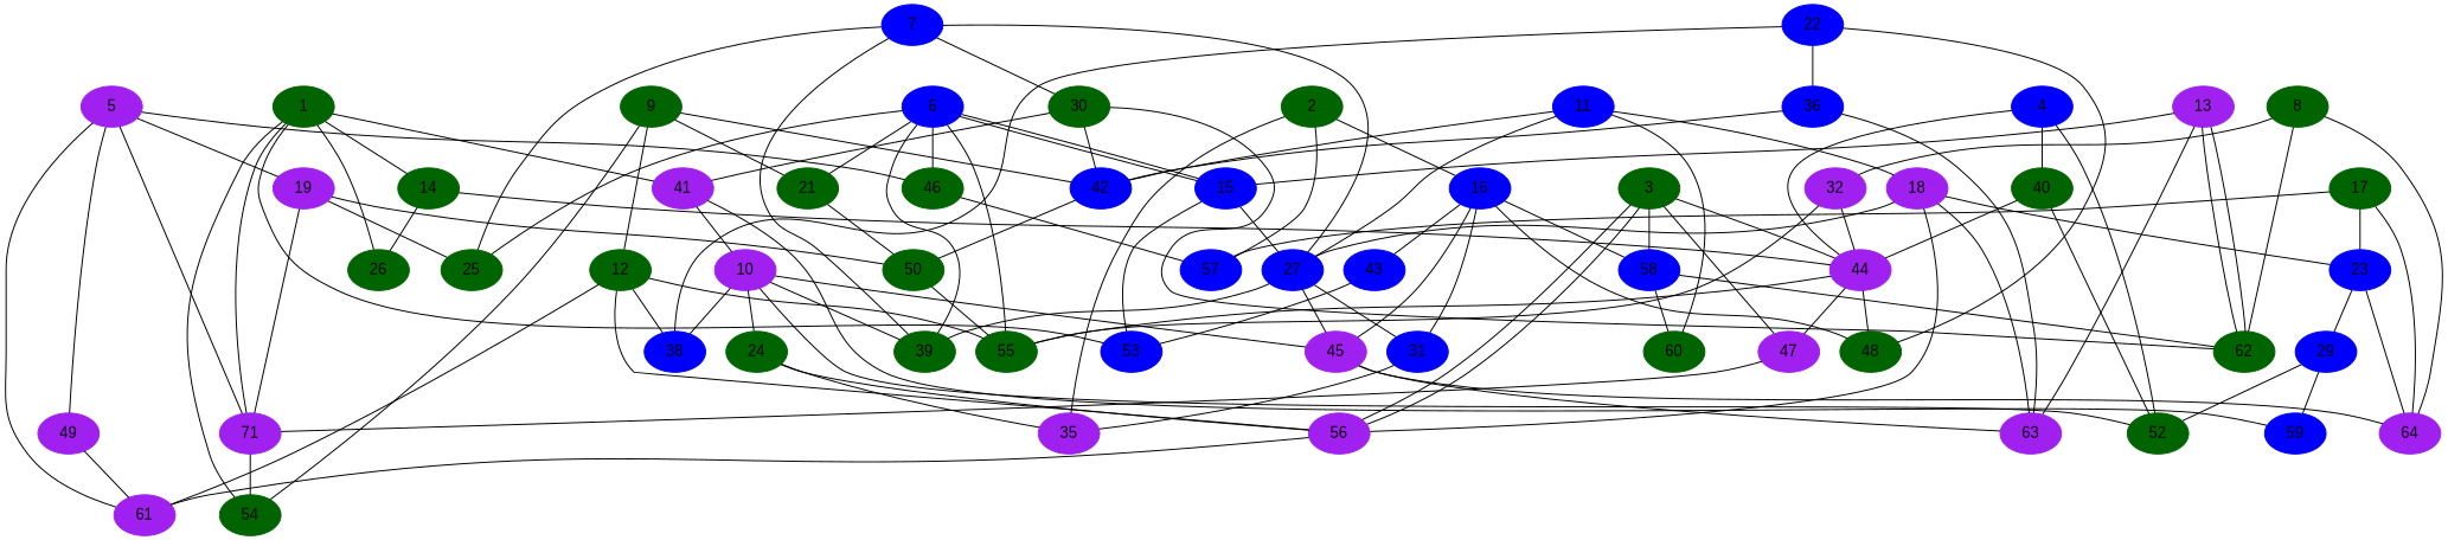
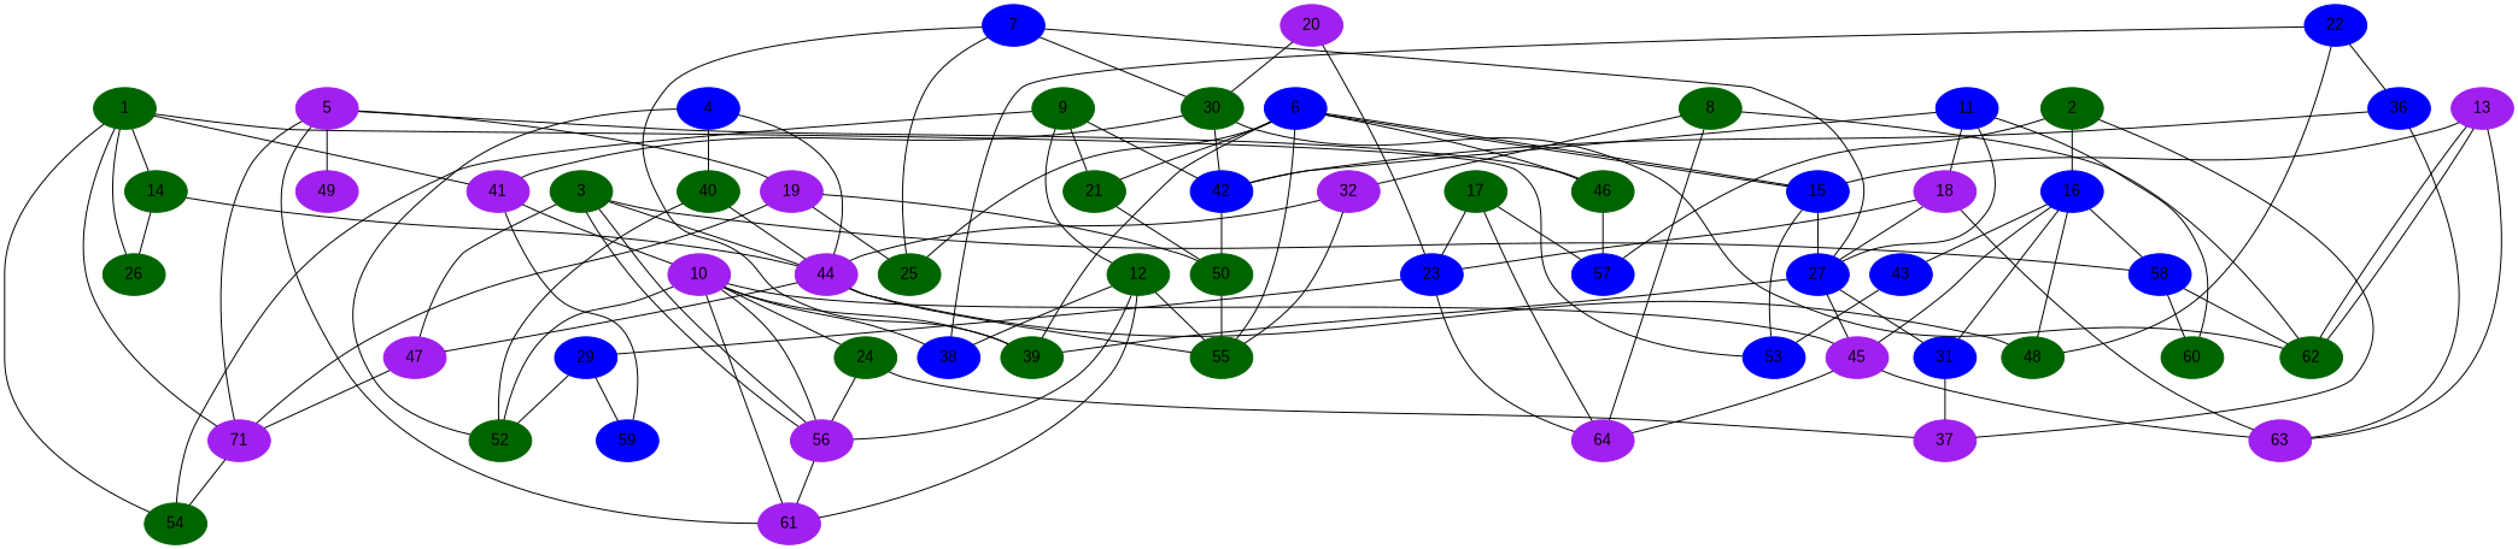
  graph {
    fontname="Liberation Sans"
    node [color=darkgreen fontname="Liberation Sans" style=filled]
    edge [fontname="Liberation Sans"]
    1
    14
    26
    41 [color=purple]
    n5 [color=purple label=71]
    53 [color=blue]
    54
    44 [color=purple]
    10 [color=purple]
    59 [color=blue]
    16 [color=blue]
    2
-   35 [color=purple]
+   35 [color=purple label=37]
    57 [color=blue]
    58 [color=blue]
    45 [color=purple]
    31 [color=blue]
    43 [color=blue]
    48
    3
    47 [color=purple]
    56 [color=purple]
    55
    61 [color=purple]
    62
    60
    4 [color=blue]
    40
    52
    5 [color=purple]
    19 [color=purple]
    46
    49 [color=purple]
    25
    50
    6 [color=blue]
    15 [color=blue]
    21
    39
    27 [color=blue]
    7 [color=blue]
    30
    42 [color=blue]
    32 [color=purple]
    8
    64 [color=purple]
    9
    12
    38 [color=blue]
    24
    63 [color=purple]
    11 [color=blue]
    18 [color=purple]
    23 [color=blue]
    13 [color=purple]
    17
    29 [color=blue]
+   20 [color=purple]
    22 [color=blue]
    36 [color=blue]
    1 -- 14
    1 -- 26
    1 -- 41
    1 -- n5
    1 -- 53
    1 -- 54
    14 -- 26
    14 -- 44
    41 -- 10
    41 -- 59
    n5 -- 54
    44 -- 48
    44 -- 47
    44 -- 55
    10 -- 45
    10 -- 52
    10 -- 39
    10 -- 38
    10 -- 24
    16 -- 58
    16 -- 45
    16 -- 31
    16 -- 43
    16 -- 48
    2 -- 16
    2 -- 35
    2 -- 57
    58 -- 62
    58 -- 60
    45 -- 64
    45 -- 63
    31 -- 35
    43 -- 53
    3 -- 44
    3 -- 58
    3 -- 47
    3 -- 56
    3 -- 56
    47 -- n5
    56 -- 61
    4 -- 44
    4 -- 40
    4 -- 52
    40 -- 44
    40 -- 52
    5 -- n5
    5 -- 61
    5 -- 19
    5 -- 46
    5 -- 49
    19 -- n5
    19 -- 25
    19 -- 50
    46 -- 57
-   49 -- 61
+   10 -- 61
    50 -- 55
    6 -- 55
    6 -- 46
    6 -- 25
    6 -- 15
    6 -- 15
    6 -- 21
    6 -- 39
    15 -- 53
    15 -- 27
    21 -- 50
    27 -- 45
    27 -- 31
    27 -- 39
    7 -- 25
    7 -- 39
    7 -- 27
    7 -- 30
    30 -- 41
    30 -- 62
    30 -- 42
    42 -- 50
    32 -- 44
    32 -- 55
    8 -- 62
    8 -- 32
    8 -- 64
    9 -- 54
    9 -- 21
    9 -- 42
    9 -- 12
    12 -- 56
    12 -- 55
    12 -- 61
    12 -- 38
    24 -- 35
    24 -- 56
    11 -- 60
    11 -- 27
    11 -- 42
    11 -- 18
-   18 -- 56
+   10 -- 56
    18 -- 27
    18 -- 63
    18 -- 23
    23 -- 64
    23 -- 29
    13 -- 62
    13 -- 62
    13 -- 15
    13 -- 63
    17 -- 57
    17 -- 64
    17 -- 23
    29 -- 59
    29 -- 52
+   20 -- 30
+   20 -- 23
    22 -- 48
    22 -- 38
    22 -- 36
    36 -- 42
    36 -- 63
  }
